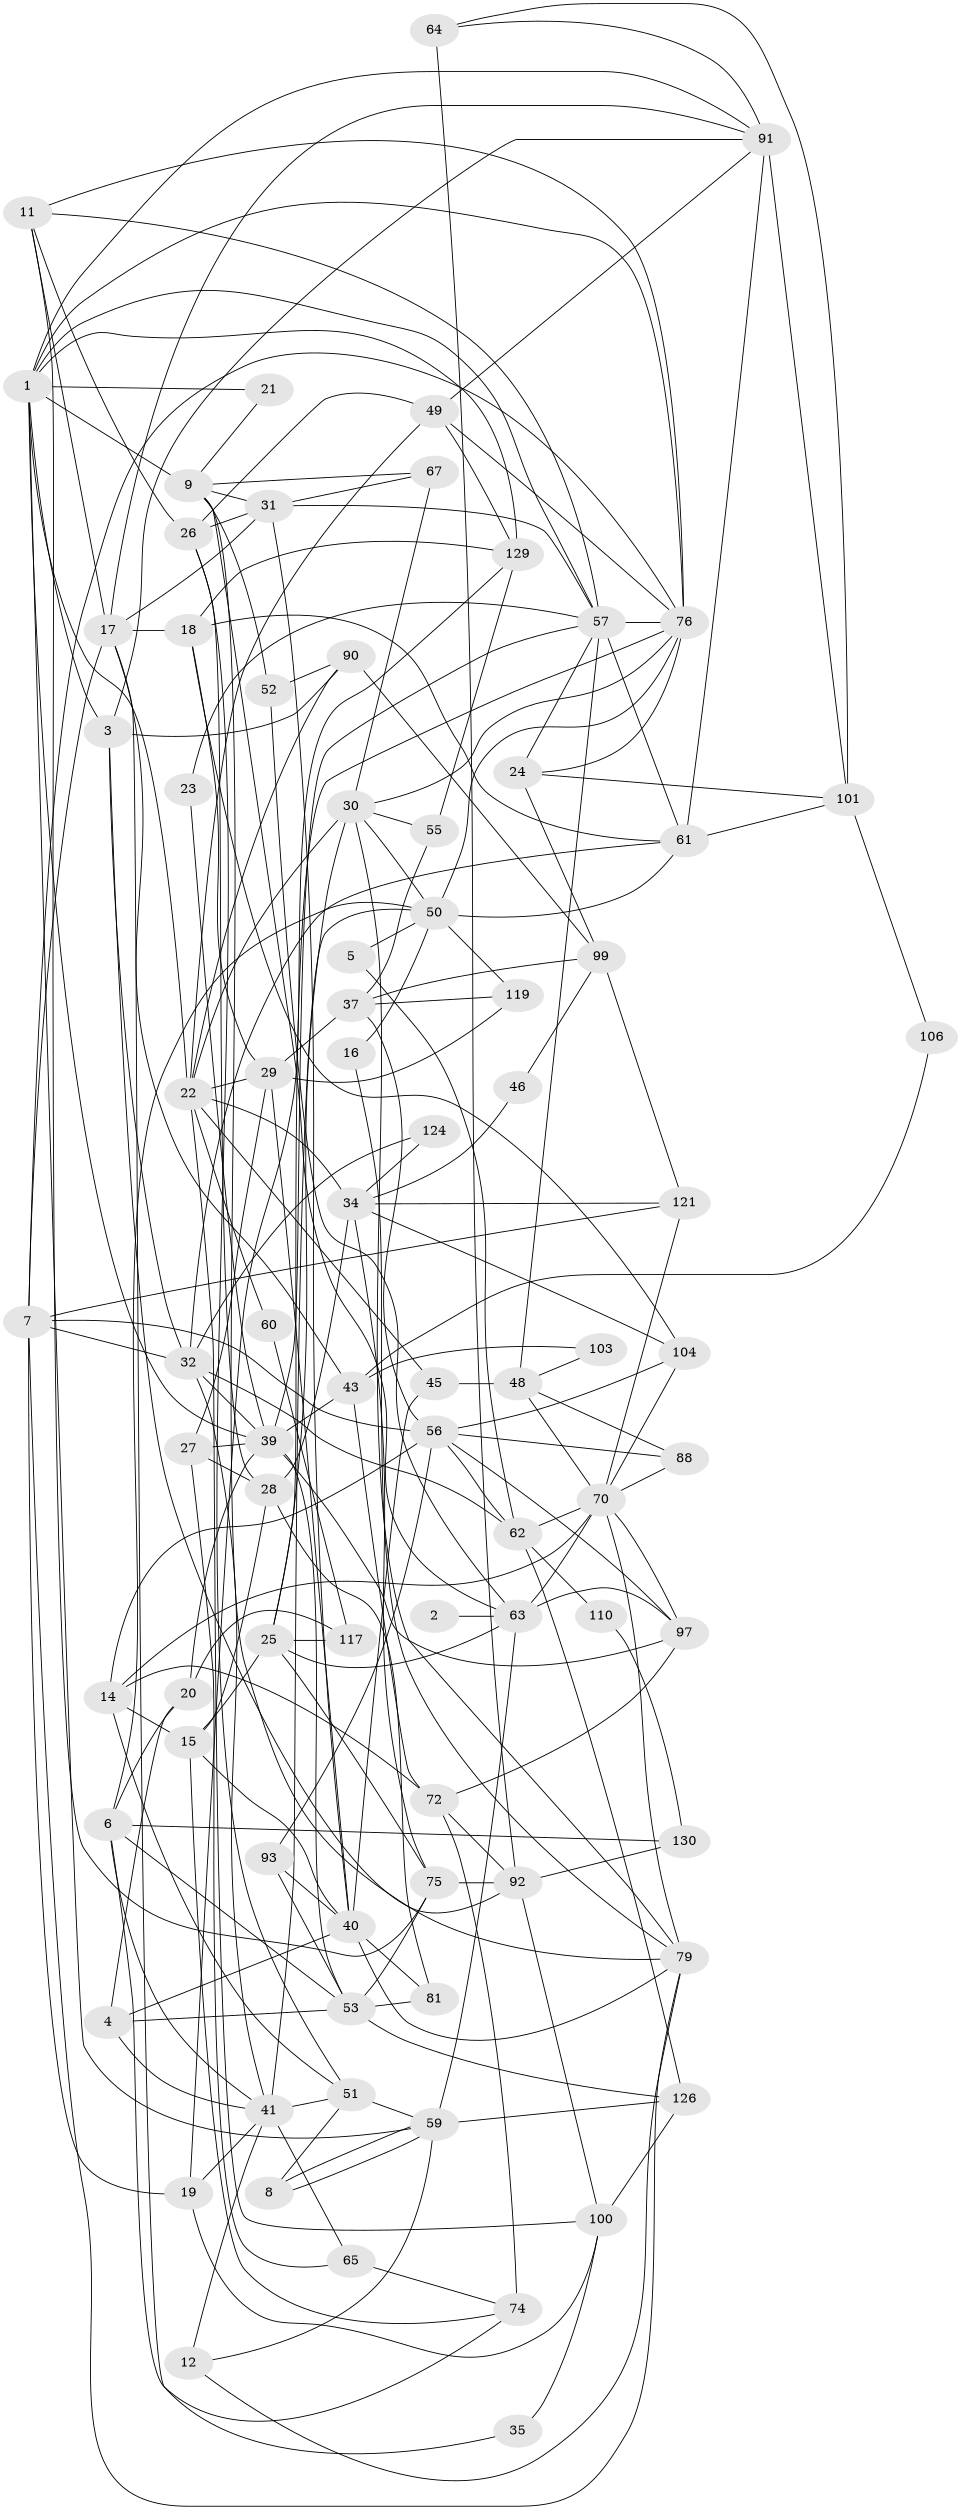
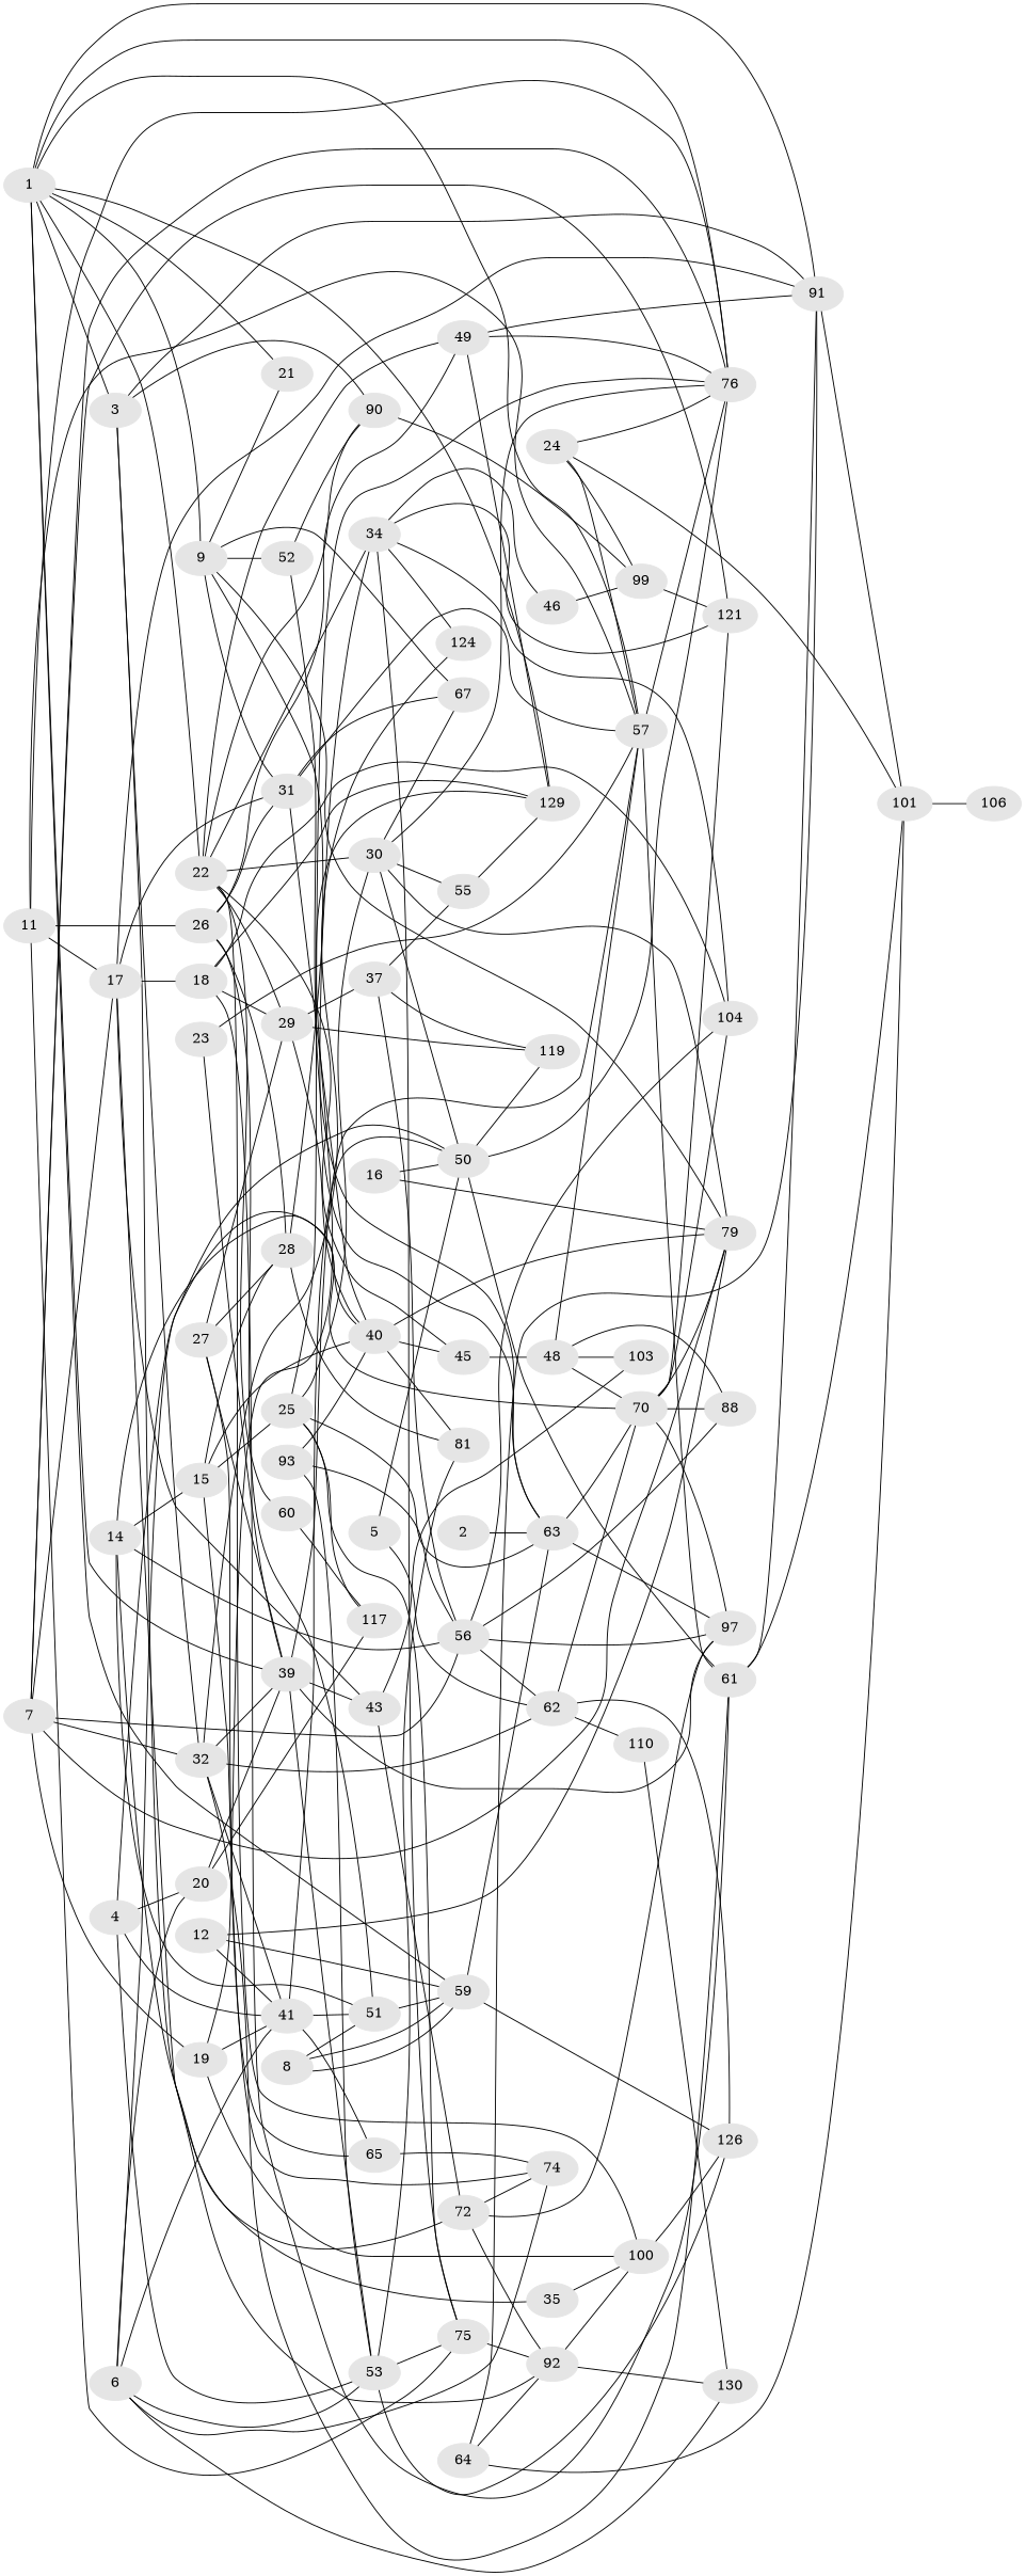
  graph {
    rankdir=LR
    node [color=gray90 style=filled]
    1 [super="+80"]
    3
    9 [super="+10"]
    21 [super="+47"]
    22 [super="+102"]
    39 [super="+71"]
    57 [super="+58"]
    59 [super="+115"]
    76 [super="+78"]
    91 [super="+107"]
    129
    32 [super="+89"]
    90
    92 [super="+127"]
    63 [super="+93"]
    79 [super="+87"]
    31 [super="+44"]
    52
    67
    29
    100
    30 [super="+85"]
    34
    45 [super="+114"]
    49 [super="+98"]
    60 [super="+132"]
    53 [super="+82"]
    43 [super="+54"]
    97 [super="+116"]
    61 [super="+108"]
    126
    101 [super="+128"]
    70 [super="+131"]
    2
    41 [super="+112"]
    62 [super="+83"]
    124
    99
    130
    4
    20
    40 [super="+105"]
    117
    81 [super="+123"]
    50 [super="+68"]
    51 [super="+96"]
    65
    75 [super="+120"]
    5 [super="+125"]
    119
    110
    6 [super="+94"]
    74
    7 [super="+113"]
    17 [super="+33"]
    19
    56 [super="+84"]
    121
    18 [super="+77"]
    35
    104 [super="+118"]
    88
    8
    11 [super="+66"]
    26 [super="+36"]
    28 [super="+69"]
    12 [super="+73"]
    n68 [label=93]
    14 [super="+38"]
    15 [super="+109"]
    72 [super="+86"]
    25 [super="+133"]
    16
    103
    106
    37 [super="+95"]
    55
    46
    48 [super="+111"]
    23
    24 [super="+122"]
    27 [super="+42"]
    64
    1 -- 3
    1 -- 9
    1 -- 21 [weight=2]
    1 -- 22
    1 -- 39
    1 -- 57
    1 -- 59
    1 -- 76
    1 -- 91
    1 -- 129
    3 -- 91
    3 -- 32
    3 -- 90
    3 -- 92
    9 -- 21
    9 -- 63
    9 -- 79
    9 -- 31
    9 -- 52
    9 -- 67
    22 -- 90
    22 -- 29
    22 -- 100
    22 -- 30
    22 -- 34
    22 -- 45
    22 -- 49
    22 -- 60 [weight=2]
    39 -- 57
    39 -- 53
    39 -- 43
    39 -- 97 [weight=2]
    57 -- 76 [weight=2]
    57 -- 61
    59 -- 63 [weight=2]
    59 -- 126
    91 -- 101
    32 -- 39
    32 -- 61
    32 -- 41
    32 -- 62
    32 -- 124
    90 -- 99
    92 -- 100
    92 -- 130
    63 -- 97
    63 -- 70
    31 -- 57
    31 -- 67
    31 -- 40
    52 -- 90
    52 -- 63
    29 -- 40
    29 -- 119
    29 -- 37
    100 -- 126
    30 -- 76
    30 -- 79
    30 -- 67
    30 -- 50
    30 -- 55
    34 -- 124
    34 -- 75
    34 -- 121
    34 -- 104
    34 -- 46
    45 -- 48 [weight=2]
    49 -- 76
    49 -- 91
    49 -- 129
    60 -- 117
    53 -- 126
    53 -- 81
    53 -- 75
    43 -- 72
    43 -- 103
-   43 -- 106
    61 -- 91
    61 -- 101
    101 -- 106
    70 -- 79
    70 -- 97
    70 -- 121
    70 -- 104
    70 -- 88
    2 -- 63 [weight=2]
    41 -- 50
    41 -- 51
    41 -- 65
    62 -- 126
    62 -- 70
    62 -- 110
    99 -- 121
    4 -- 53
    4 -- 41
    4 -- 20
    4 -- 40
    20 -- 39
    20 -- 117
    40 -- 79
    40 -- 45
    40 -- 81
    50 -- 76
    50 -- 61
    50 -- 119
    51 -- 59
    65 -- 74
    75 -- 92
    5 -- 62
    5 -- 50
    110 -- 130
    6 -- 53
    6 -- 41
    6 -- 130
    6 -- 20
    6 -- 50
    6 -- 74
    7 -- 76
    7 -- 32
    7 -- 79
    7 -- 17
    7 -- 19
    7 -- 56
    7 -- 121
    17 -- 91
    17 -- 31
    17 -- 43
    17 -- 18
    17 -- 35
    19 -- 129
    19 -- 100
    19 -- 41
    56 -- 97
    56 -- 62
    56 -- 104
    56 -- 88
    18 -- 129
    18 -- 29
    18 -- 61
    18 -- 104
    35 -- 100
    8 -- 59
    8 -- 59
    8 -- 51
    11 -- 57
    11 -- 76
    11 -- 75
    11 -- 17
    11 -- 26
    26 -- 31
    26 -- 49
    26 -- 51
    26 -- 28
    28 -- 34
    28 -- 81
    12 -- 59
    12 -- 79
    12 -- 41
    n68 -- 53
    n68 -- 40
    n68 -- 56
    14 -- 70
    14 -- 51
    14 -- 56
    14 -- 15 [weight=2]
    14 -- 72
    15 -- 40
    15 -- 74
    15 -- 28
    15 -- 25
    72 -- 92
    72 -- 97
    72 -- 74
    25 -- 76
    25 -- 63
    25 -- 30
    25 -- 117
    25 -- 75
    16 -- 79
    16 -- 50
-   37 -- 99
    37 -- 119
    37 -- 56
    37 -- 55
    55 -- 129
    46 -- 99
    48 -- 57
    48 -- 70
    48 -- 88
    48 -- 103
    23 -- 39
    23 -- 57
    24 -- 57 [weight=2]
    24 -- 76
    24 -- 101
    24 -- 99
    27 -- 39
    27 -- 29
    27 -- 65
    27 -- 28
    64 -- 91
    64 -- 92
    64 -- 101
  }
